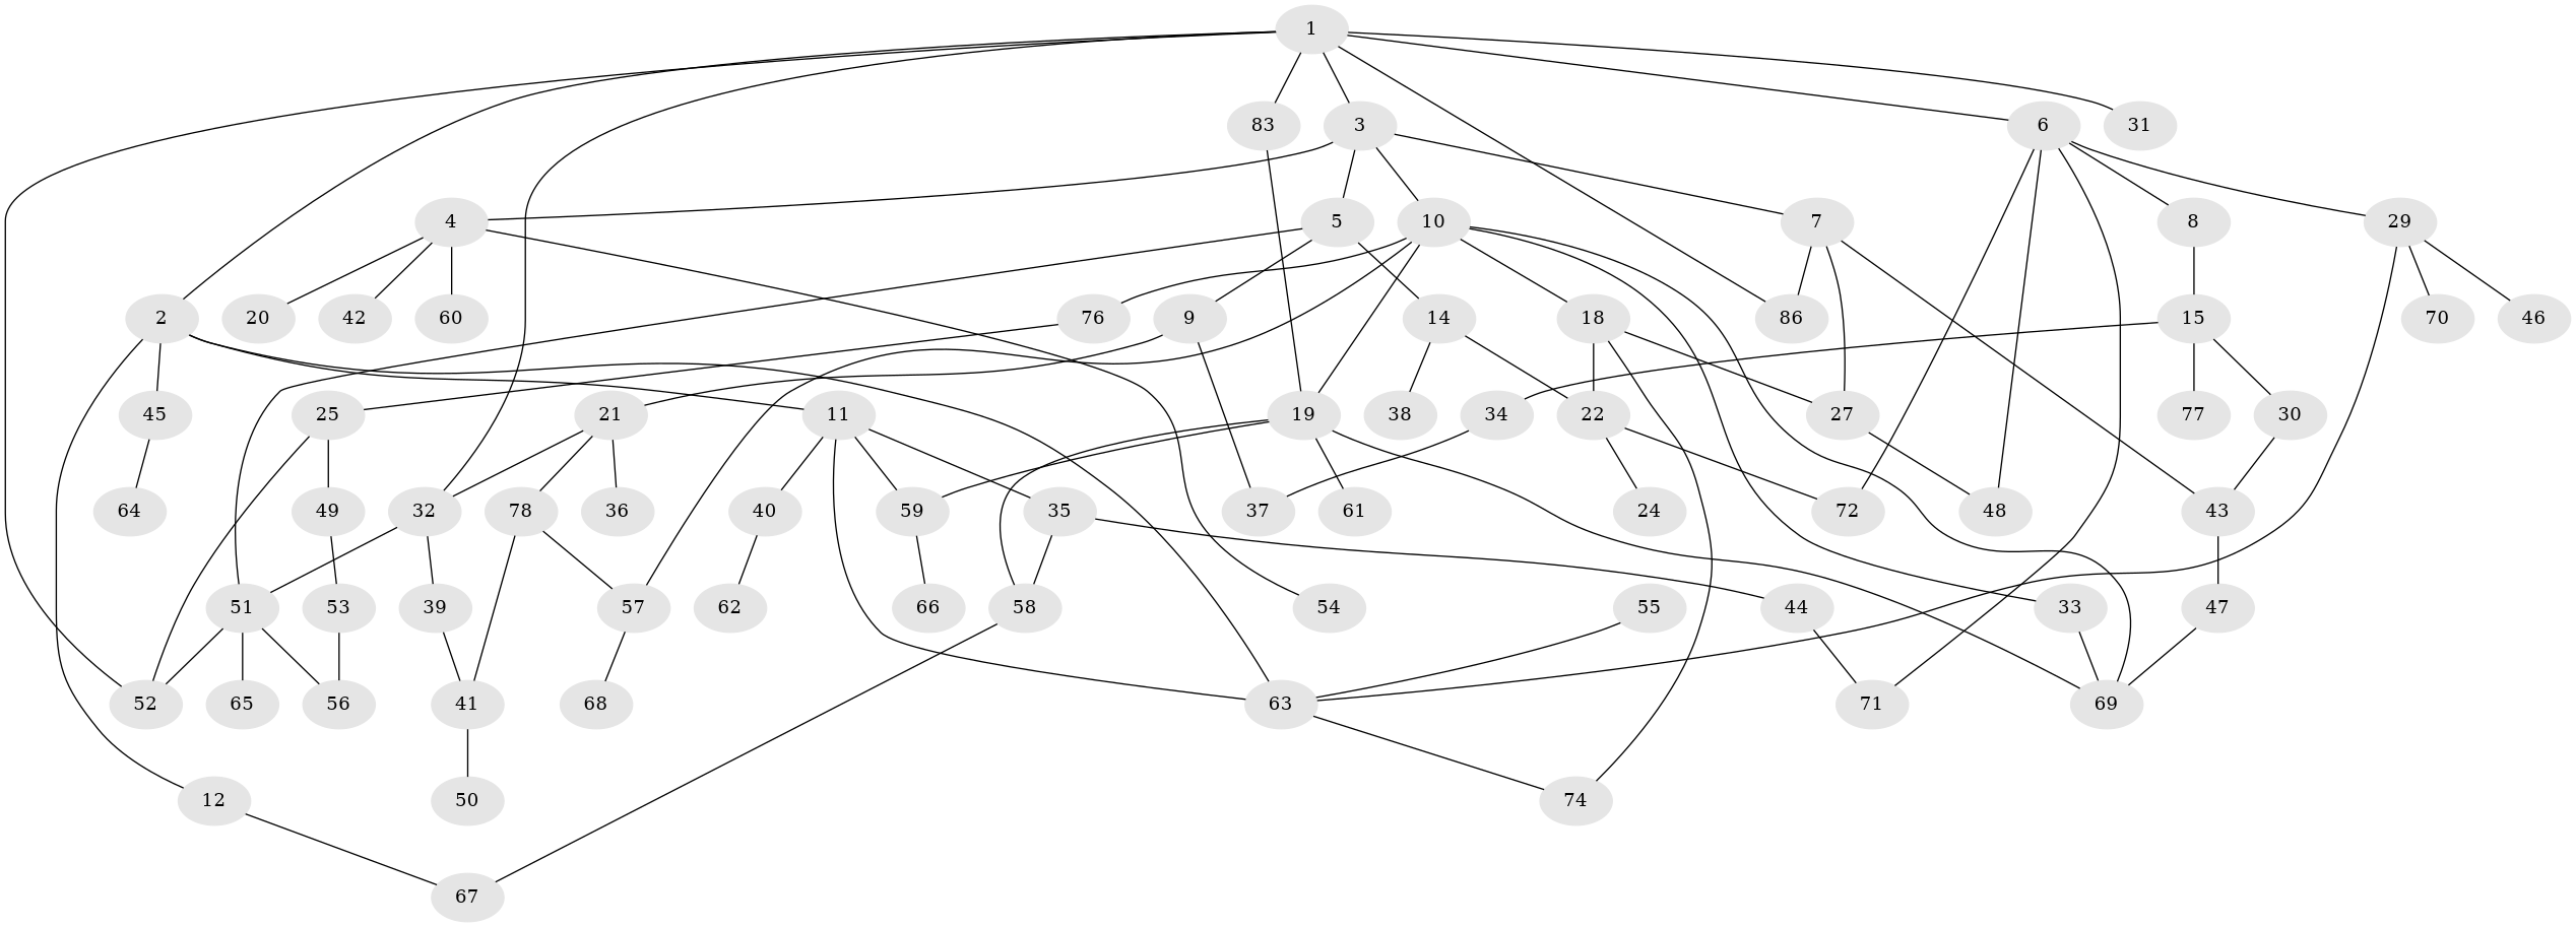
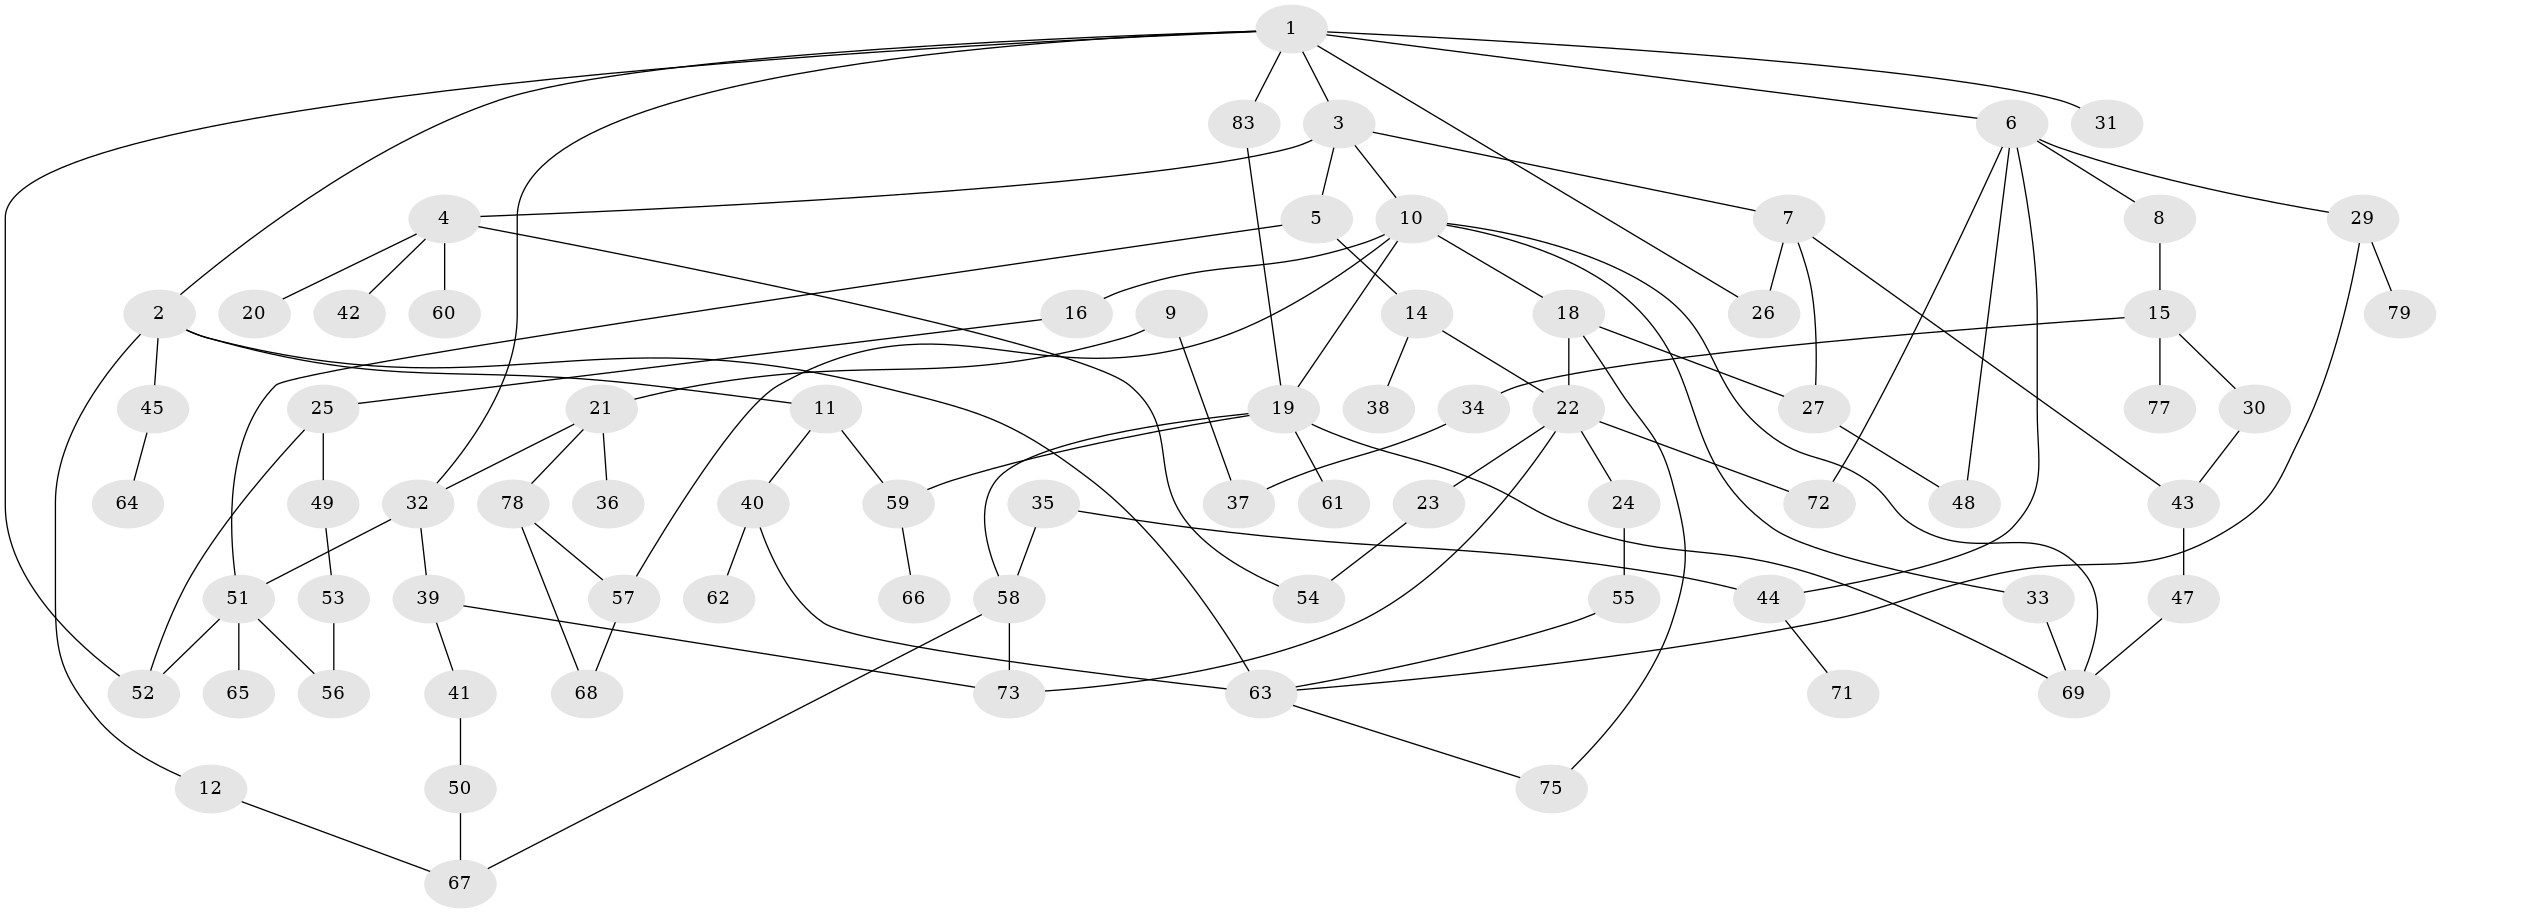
  graph {
    node [color=gray90 style=filled]
    1
    2
    3
    6
    n5 [label=83]
-   26 [label=86]
+   26
    31
    32
    52
    11
    12
    45
    63
    4
    5
    7
    10
    8
    29
    71
    72
    48
    19
    51
    39
    35
    40
    59
    67
    64
-   74
+   74 [label=75]
    20
    42
    54
    60
    9
    14
    27
    43
-   16 [label=76]
+   16
    18
    33
    57
    69
    21
    37
    22
    38
    56
    65
    15
-   46
-   70
+   70 [label=79]
    47
    n55 [label=77]
    30
    34
    n58 [label=78]
    36
    25
    61
    58
    68
    44
    62
    66
+   23
    24
+   73
    49
    41
    55
    53
    50
    1 -- 2
    1 -- 3
    1 -- 6
    1 -- n5
    1 -- 26
    1 -- 31
    1 -- 32
    1 -- 52
    2 -- 11
    2 -- 12
    2 -- 45
    2 -- 63
    3 -- 4
    3 -- 5
    3 -- 7
    3 -- 10
    6 -- 8
    6 -- 29
-   6 -- 71
+   6 -- 44
    6 -- 72
    6 -- 48
    n5 -- 19
    32 -- 51
    32 -- 39
-   11 -- 35
    11 -- 40
    11 -- 59
    12 -- 67
    45 -- 64
    63 -- 74
    4 -- 20
    4 -- 42
    4 -- 54
    4 -- 60
    5 -- 51
-   5 -- 9
    5 -- 14
    7 -- 26
    7 -- 27
    7 -- 43
    10 -- 19
    10 -- 16
    10 -- 18
    10 -- 33
    10 -- 57
    10 -- 69
    8 -- 15
    29 -- 63
-   29 -- 46
    29 -- 70
    19 -- 59
    19 -- 69
    19 -- 61
    19 -- 58
    51 -- 52
    51 -- 56
    51 -- 65
+   39 -- 73
    39 -- 41
    35 -- 58
    35 -- 44
-   11 -- 63
+   40 -- 63
    40 -- 62
    59 -- 66
    9 -- 21
    9 -- 37
    14 -- 22
    14 -- 38
    27 -- 48
    43 -- 47
    16 -- 25
    18 -- 74
    18 -- 27
    18 -- 22
    33 -- 69
    57 -- 68
    21 -- 32
    21 -- n58
    21 -- 36
    22 -- 72
+   22 -- 23
    22 -- 24
+   22 -- 73
    15 -- n55
    15 -- 30
    15 -- 34
    47 -- 69
    30 -- 43
    34 -- 37
    n58 -- 57
-   n58 -- 41
+   n58 -- 68
    25 -- 52
    25 -- 49
    58 -- 67
+   58 -- 73
    44 -- 71
+   23 -- 54
+   24 -- 55
    49 -- 53
    41 -- 50
    55 -- 63
    53 -- 56
+   50 -- 67
  }
